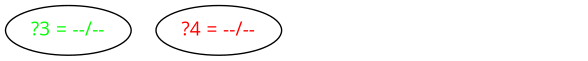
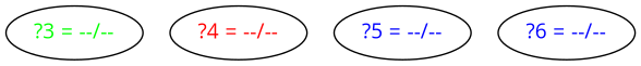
  digraph {
    fontname="Open Sans"
    node [fontcolor=blue fontname="Open Sans"]
    "?3 = --/--" [fontcolor=green]
    "?4 = --/--" [fontcolor=red]
+   "?5 = --/--"
+   "?6 = --/--"
  }
